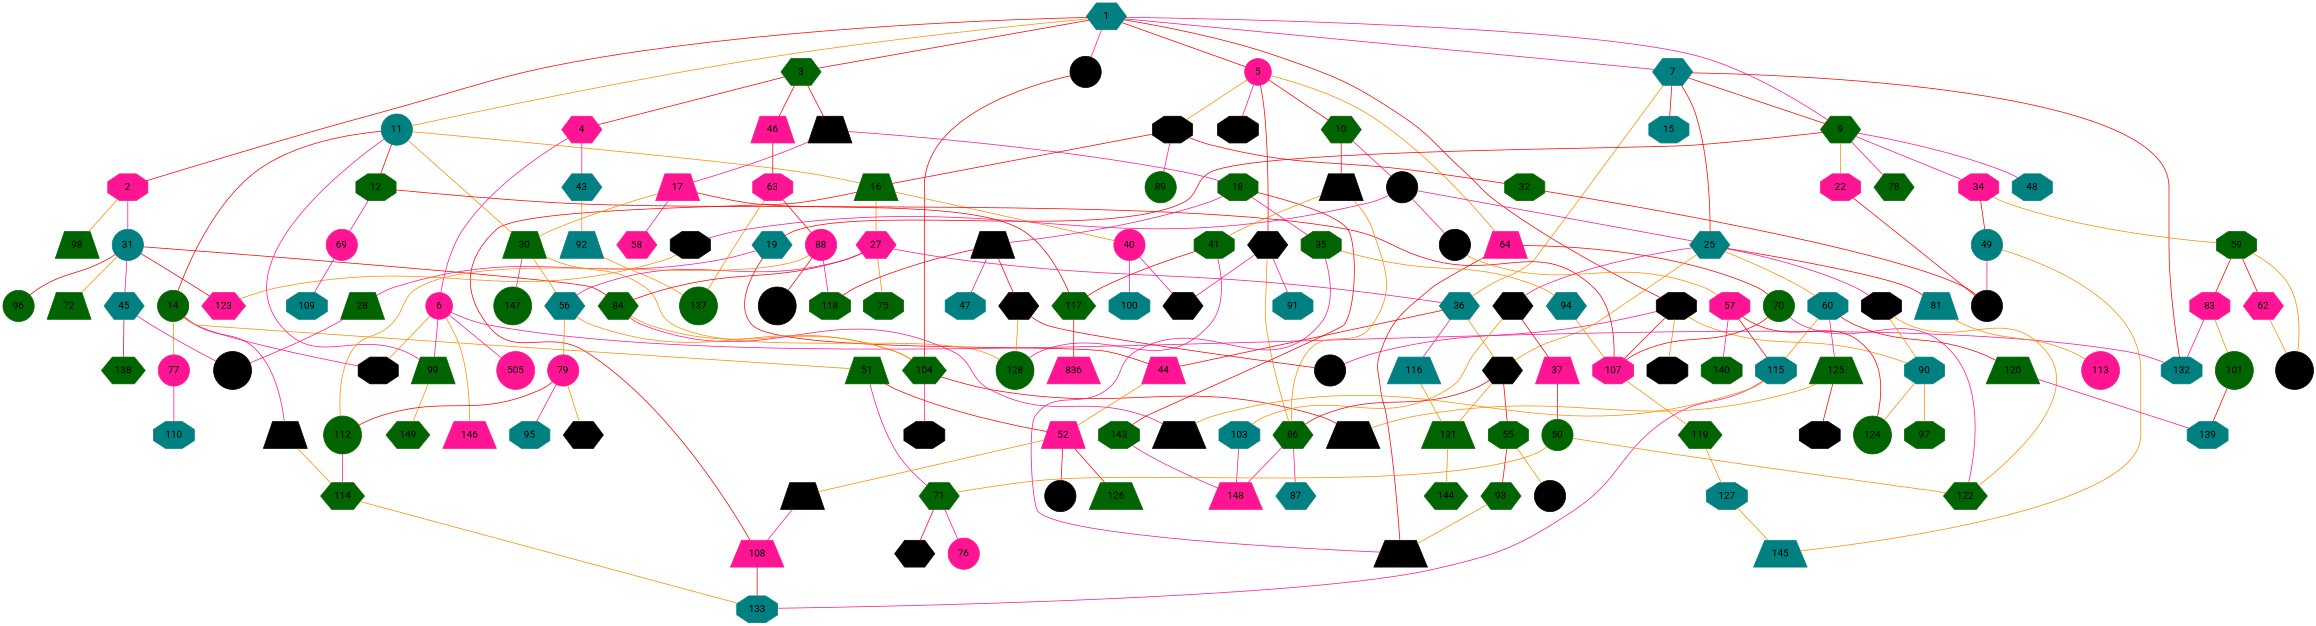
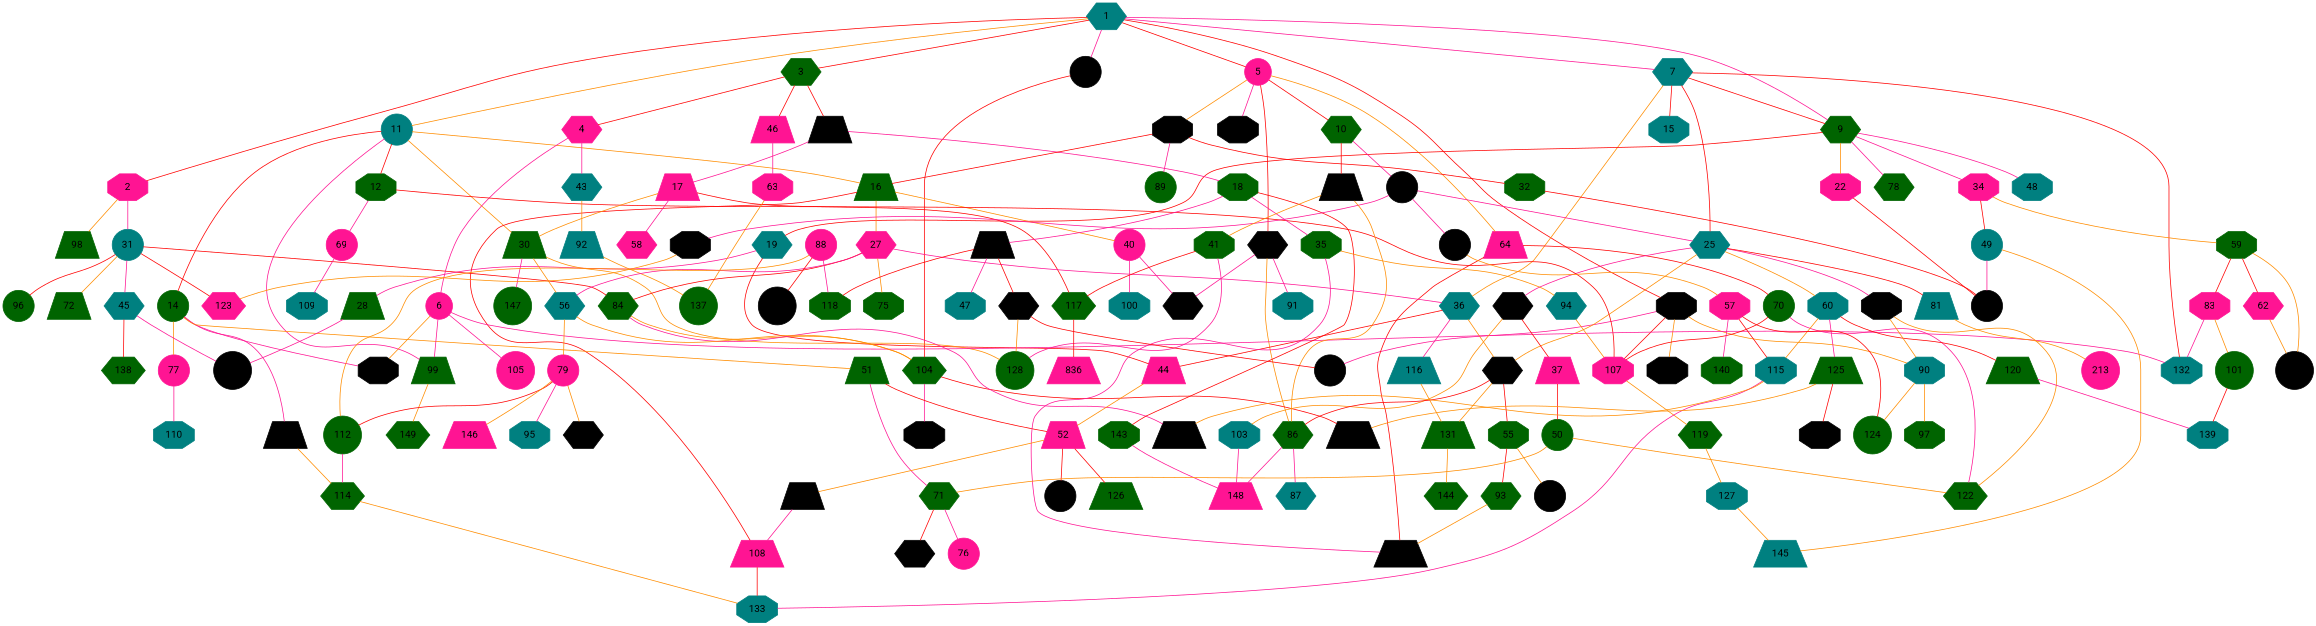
  graph {
    fontname=Roboto
    node [color=darkgreen fontname=Roboto shape=octagon style=filled]
    edge [color=darkorange fontname=Roboto]
    1 [color=teal shape=hexagon]
    2 [color=deeppink]
    3 [shape=hexagon]
    5 [color=deeppink shape=circle]
    7 [color=teal shape=hexagon]
    9 [shape=hexagon]
    11 [color=teal shape=circle]
    29 [color=black shape=circle]
    66 [color=black]
    31 [color=teal shape=circle]
    98 [shape=trapezium]
    4 [color=deeppink shape=hexagon]
    13 [color=black shape=trapezium]
    46 [color=deeppink shape=trapezium]
    8 [color=black]
    10 [shape=hexagon]
    38 [color=black shape=hexagon]
    64 [color=deeppink shape=trapezium]
    106 [color=black]
    132 [color=teal]
    15 [color=teal]
    25 [color=teal shape=hexagon]
    36 [color=teal shape=hexagon]
    19 [color=teal shape=hexagon]
    22 [color=deeppink]
    34 [color=deeppink]
    48 [color=teal]
    78 [shape=hexagon]
    99 [shape=trapezium]
    16 [shape=trapezium]
    12
    14 [shape=circle]
    30 [shape=trapezium]
    104 [shape=hexagon]
    107 [color=deeppink]
    68 [color=black shape=circle]
    90 [color=teal]
    102 [color=black]
    84 [shape=hexagon]
    45 [color=teal shape=hexagon]
    72 [shape=trapezium]
    96 [shape=circle]
    123 [color=deeppink shape=hexagon]
    6 [color=deeppink shape=circle]
    43 [color=teal shape=hexagon]
    17 [color=deeppink shape=trapezium]
    18
    63 [color=deeppink]
    26 [color=black]
-   105 [color=deeppink shape=circle label=505]
+   105 [color=deeppink shape=circle]
    92 [color=teal shape=trapezium]
    32
    89 [shape=circle]
    23 [color=black shape=circle]
    24 [color=black shape=trapezium]
    86 [shape=hexagon]
    74 [color=black shape=hexagon]
    91 [color=teal]
    129 [color=black shape=trapezium]
    70 [shape=circle]
    149 [shape=hexagon]
    33 [color=black shape=hexagon]
    54 [color=black shape=hexagon]
    60 [color=teal]
    61 [color=black]
    81 [color=teal shape=trapezium]
    44 [color=deeppink shape=trapezium]
    116 [color=teal shape=trapezium]
    27 [color=deeppink shape=hexagon]
    40 [color=deeppink shape=circle]
    108 [color=deeppink shape=trapezium]
    73 [color=black shape=circle]
    28 [shape=trapezium]
    49 [color=teal shape=circle]
    59
    39 [color=black]
    53 [color=black shape=circle]
    41
    69 [color=deeppink shape=circle]
    20 [color=black shape=trapezium]
    51 [shape=trapezium]
    77 [color=deeppink shape=circle]
    56 [color=teal shape=hexagon]
    128 [shape=circle]
    147 [shape=circle]
    109 [color=teal]
    119 [shape=hexagon]
    117 [shape=hexagon]
    58 [color=deeppink shape=hexagon]
    21 [color=black shape=trapezium]
    35
    143
    114 [shape=hexagon]
    52 [color=deeppink shape=trapezium]
    71 [shape=hexagon]
    110 [color=teal]
    75
    100 [color=teal]
    133 [color=teal]
    n100 [color=deeppink label=836 shape=trapezium]
    42 [color=black shape=hexagon]
    47 [color=teal]
    118
    94 [color=teal shape=hexagon]
    148 [color=deeppink shape=trapezium]
    121 [color=black shape=circle]
    57 [color=deeppink]
    87 [color=teal shape=hexagon]
    37 [color=deeppink shape=trapezium]
    103 [color=teal]
    55
    131 [shape=trapezium]
    115 [color=teal]
    120 [shape=trapezium]
    125 [shape=trapezium]
    122 [shape=hexagon]
-   113 [color=deeppink shape=circle]
+   113 [color=deeppink shape=circle label=213]
    79 [color=deeppink shape=circle]
    142 [color=black shape=trapezium]
    135 [color=black shape=trapezium]
    141 [color=black]
    138 [shape=hexagon]
    50 [shape=circle]
    145 [color=teal shape=trapezium]
    62 [color=deeppink shape=hexagon]
    83 [color=deeppink]
    111 [color=black shape=circle]
    137 [shape=circle]
    65 [color=black shape=circle]
    67 [color=black shape=trapezium]
    126 [shape=trapezium]
    88 [color=deeppink shape=circle]
    76 [color=deeppink shape=circle]
    80 [color=black shape=hexagon]
    124 [shape=circle]
    140
    85 [color=black shape=circle]
    93 [shape=hexagon]
    144 [shape=hexagon]
    82 [color=black shape=hexagon]
    95 [color=teal]
    112 [shape=circle]
    146 [color=deeppink shape=trapezium]
    101 [shape=circle]
    139 [color=teal]
    130 [color=black]
    97
    134 [color=black shape=circle]
    127 [color=teal]
    1 -- 2 [color=red]
    1 -- 3 [color=red]
    1 -- 5 [color=red]
    1 -- 7 [color=deeppink]
    1 -- 9 [color=deeppink]
    1 -- 11
    1 -- 29 [color=deeppink]
    1 -- 66 [color=red]
    2 -- 31 [color=deeppink]
    2 -- 98
    3 -- 4 [color=red]
    3 -- 13 [color=red]
    3 -- 46 [color=red]
    5 -- 8
    5 -- 10 [color=red]
    5 -- 38 [color=red]
    5 -- 64
    5 -- 106 [color=deeppink]
    7 -- 9 [color=red]
    7 -- 132 [color=red]
    7 -- 15 [color=red]
    7 -- 25 [color=red]
    7 -- 36
    9 -- 19 [color=red]
    9 -- 22
    9 -- 34 [color=deeppink]
    9 -- 48 [color=deeppink]
    9 -- 78 [color=deeppink]
    11 -- 99 [color=deeppink]
    11 -- 16
    11 -- 12 [color=red]
    11 -- 14 [color=red]
    11 -- 30
    29 -- 104 [color=red]
    66 -- 107 [color=red]
    66 -- 68 [color=deeppink]
    66 -- 90
    66 -- 102
    31 -- 84 [color=red]
    31 -- 45 [color=deeppink]
    31 -- 72
    31 -- 96 [color=red]
    31 -- 123 [color=red]
    4 -- 6 [color=deeppink]
    4 -- 43 [color=deeppink]
    13 -- 17 [color=deeppink]
    13 -- 18 [color=deeppink]
-   46 -- 63 [color=red]
+   46 -- 63 [color=deeppink]
    8 -- 16 [color=red]
    8 -- 32 [color=red]
    8 -- 89 [color=deeppink]
    10 -- 23 [color=deeppink]
    10 -- 24 [color=red]
    38 -- 86
    38 -- 74 [color=deeppink]
    38 -- 91 [color=deeppink]
    64 -- 129 [color=red]
    64 -- 70 [color=red]
    25 -- 33 [color=deeppink]
    25 -- 54
    25 -- 60
    25 -- 61 [color=deeppink]
    25 -- 81 [color=red]
    36 -- 54
    36 -- 44 [color=red]
    36 -- 116 [color=deeppink]
    19 -- 44 [color=red]
    19 -- 28 [color=deeppink]
    22 -- 73 [color=red]
    34 -- 49 [color=red]
    34 -- 59
    99 -- 149
    16 -- 27
    16 -- 40
    16 -- 108 [color=red]
    12 -- 107 [color=red]
    12 -- 69 [color=deeppink]
    14 -- 26 [color=deeppink]
    14 -- 20 [color=deeppink]
    14 -- 51
    14 -- 77
    30 -- 56
    30 -- 128
    30 -- 147 [color=deeppink]
    104 -- 135 [color=red]
    104 -- 141 [color=deeppink]
    107 -- 119
    90 -- 124
    90 -- 97
    84 -- 104
    84 -- 142 [color=deeppink]
    45 -- 121 [color=deeppink]
    45 -- 138 [color=red]
    6 -- 132 [color=deeppink]
    6 -- 99 [color=deeppink]
    6 -- 26
    6 -- 105 [color=deeppink]
    43 -- 92
    17 -- 30
    17 -- 117 [color=red]
    17 -- 58 [color=deeppink]
    18 -- 21 [color=deeppink]
    18 -- 35 [color=deeppink]
    18 -- 143 [color=red]
    63 -- 137
-   63 -- 88 [color=red]
    92 -- 137
    32 -- 73 [color=red]
    23 -- 25 [color=deeppink]
    23 -- 39 [color=deeppink]
    23 -- 53 [color=deeppink]
    24 -- 86
    24 -- 41
    86 -- 148 [color=deeppink]
    86 -- 87 [color=deeppink]
    70 -- 107 [color=red]
    70 -- 122 [color=deeppink]
    33 -- 37 [color=red]
    33 -- 103
    54 -- 86 [color=red]
    54 -- 55 [color=red]
    54 -- 131
    60 -- 115
    60 -- 120 [color=red]
    60 -- 125 [color=deeppink]
    61 -- 90
    61 -- 122
    81 -- 113
    44 -- 52
    116 -- 131
    27 -- 36 [color=deeppink]
    27 -- 84 [color=red]
    27 -- 56 [color=deeppink]
    27 -- 75
    40 -- 74 [color=deeppink]
    40 -- 100 [color=deeppink]
    108 -- 133 [color=red]
    28 -- 121 [color=deeppink]
    49 -- 73 [color=deeppink]
    49 -- 145
    59 -- 62 [color=red]
    59 -- 83 [color=red]
    59 -- 111
    39 -- 123
    53 -- 57
    41 -- 128 [color=deeppink]
    41 -- 117 [color=red]
    69 -- 109 [color=deeppink]
    20 -- 114
    51 -- 52 [color=red]
    51 -- 71 [color=deeppink]
    77 -- 110 [color=deeppink]
    56 -- 104
    56 -- 79
    119 -- 127
    117 -- n100 [color=red]
    21 -- 42 [color=red]
    21 -- 47 [color=deeppink]
    21 -- 118 [color=red]
    35 -- 129 [color=deeppink]
    35 -- 94
    143 -- 148 [color=deeppink]
    114 -- 133
    52 -- 65 [color=red]
    52 -- 67
    52 -- 126 [color=red]
    71 -- 76 [color=deeppink]
    71 -- 80 [color=red]
    42 -- 68 [color=red]
    42 -- 128
    94 -- 107
    57 -- 115 [color=red]
    57 -- 124 [color=red]
    57 -- 140 [color=deeppink]
    37 -- 50 [color=red]
    103 -- 148 [color=deeppink]
    55 -- 85
    55 -- 93 [color=red]
    131 -- 144
    115 -- 133 [color=deeppink]
    115 -- 142
    120 -- 139 [color=deeppink]
    125 -- 135
    125 -- 130 [color=red]
    79 -- 82
    79 -- 95 [color=deeppink]
    79 -- 112 [color=red]
-   6 -- 146
+   79 -- 146
    50 -- 71
    50 -- 122
    62 -- 111
    83 -- 132 [color=deeppink]
    83 -- 101
    67 -- 108 [color=deeppink]
    88 -- 118 [color=deeppink]
    88 -- 112
    88 -- 134 [color=red]
    93 -- 129
    112 -- 114 [color=deeppink]
    101 -- 139 [color=red]
    127 -- 145
  }
